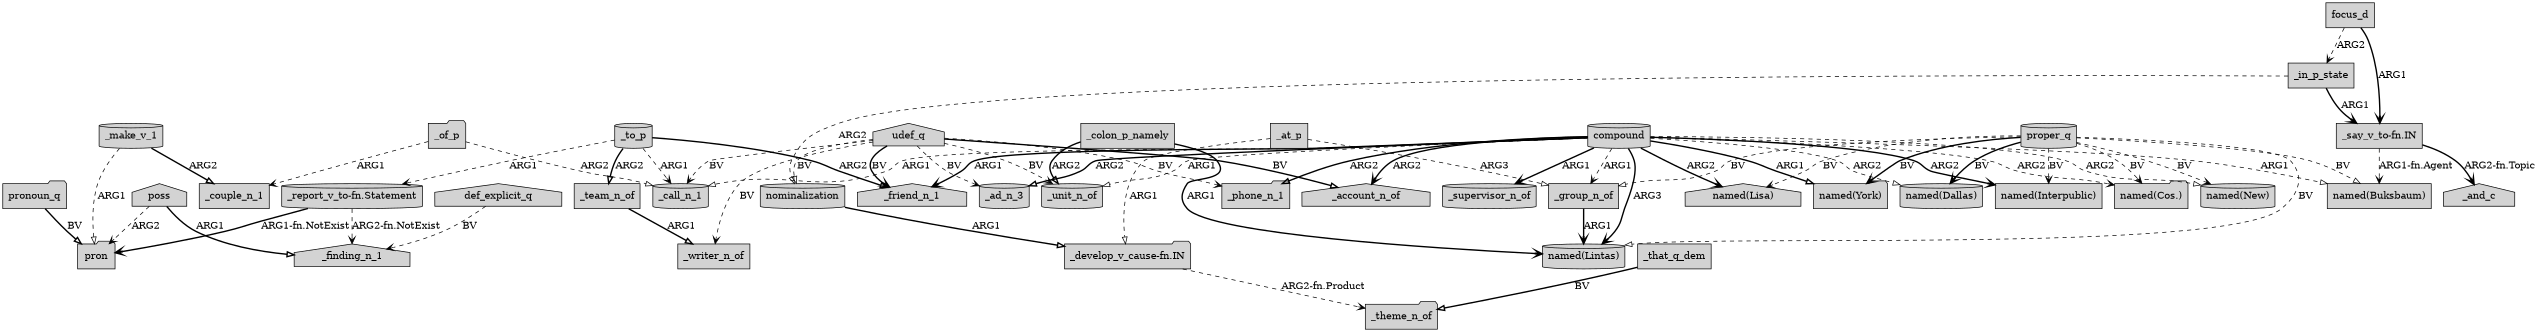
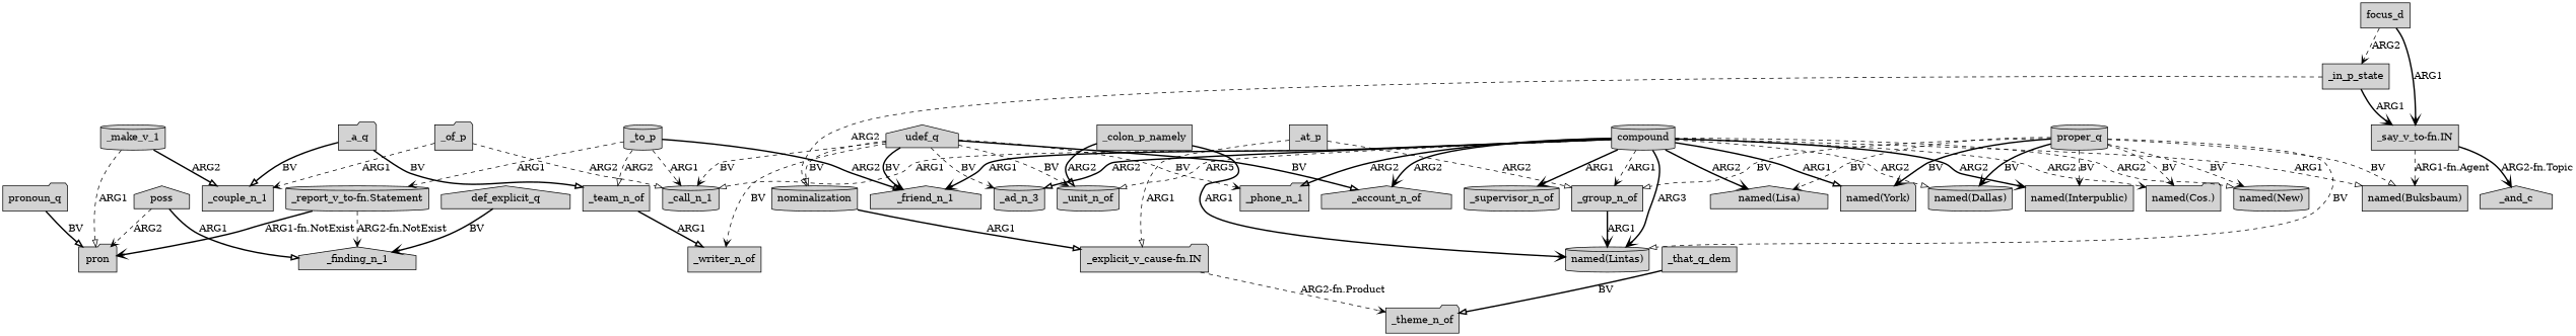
  digraph {
    node [shape=cylinder style=filled]
    edge [arrowhead=vee style=dashed]
    "_say_v_to-fn.IN" [shape=box]
    "named(Buksbaum)" [shape=box]
    _and_c [shape=house]
    _friend_n_1 [shape=house]
    _to_p
    "_report_v_to-fn.Statement"
    _call_n_1
    _team_n_of [shape=box]
    _finding_n_1 [shape=house]
    pron [shape=folder]
    _writer_n_of [shape=box]
    proper_q
    "named(Interpublic)" [shape=box]
    "named(New)"
    _group_n_of [shape=box]
    "named(Lintas)"
    "named(Cos.)" [shape=folder]
    "named(Lisa)" [shape=house]
    "named(York)" [shape=folder]
    "named(Dallas)"
    _of_p [shape=folder]
    _couple_n_1 [shape=box]
    udef_q [shape=house]
    n24 [label=_ad_n_3]
    _unit_n_of
    nominalization
    _phone_n_1 [shape=folder]
    _account_n_of [shape=house]
-   "_develop_v_cause-fn.IN" [shape=folder]
+   "_develop_v_cause-fn.IN" [shape=folder label="_explicit_v_cause-fn.IN"]
    compound
    _supervisor_n_of
    poss [shape=house]
+   _a_q [shape=folder]
    _theme_n_of [shape=folder]
    focus_d [shape=box]
    _in_p_state [shape=box]
    _that_q_dem [shape=box]
    _make_v_1
    def_explicit_q [shape=house]
    pronoun_q [shape=folder]
    _at_p [shape=box]
    _colon_p_namely [shape=box]
    "_say_v_to-fn.IN" -> "named(Buksbaum)" [label="ARG1-fn.Agent"]
    "_say_v_to-fn.IN" -> _and_c [label="ARG2-fn.Topic" style=bold]
    _to_p -> _friend_n_1 [arrowhead=onormal label=ARG2 style=bold]
    _to_p -> "_report_v_to-fn.Statement" [label=ARG1]
    _to_p -> _call_n_1 [label=ARG1]
-   _to_p -> _team_n_of [arrowhead=onormal label=ARG2 style=bold]
+   _to_p -> _team_n_of [arrowhead=onormal label=ARG2]
    "_report_v_to-fn.Statement" -> _finding_n_1 [label="ARG2-fn.NotExist"]
    "_report_v_to-fn.Statement" -> pron [label="ARG1-fn.NotExist" style=bold]
    _team_n_of -> _writer_n_of [arrowhead=onormal label=ARG1 style=bold]
    proper_q -> "named(Buksbaum)" [arrowhead=onormal label=BV]
    proper_q -> "named(Interpublic)" [label=BV]
    proper_q -> "named(New)" [label=BV]
    proper_q -> _group_n_of [arrowhead=onormal label=BV]
    proper_q -> "named(Lintas)" [arrowhead=onormal label=BV]
    proper_q -> "named(Cos.)" [label=BV]
    proper_q -> "named(Lisa)" [label=BV]
    proper_q -> "named(York)" [label=BV style=bold]
    proper_q -> "named(Dallas)" [label=BV style=bold]
    _group_n_of -> "named(Lintas)" [label=ARG1 style=bold]
    _of_p -> _call_n_1 [arrowhead=onormal label=ARG2]
    _of_p -> _couple_n_1 [label=ARG1]
    udef_q -> _friend_n_1 [label=BV style=bold]
    udef_q -> _call_n_1 [label=BV]
    udef_q -> _writer_n_of [label=BV]
    udef_q -> n24 [label=BV]
    udef_q -> _unit_n_of [label=BV]
    udef_q -> nominalization [arrowhead=onormal label=BV]
    udef_q -> _phone_n_1 [label=BV]
    udef_q -> _account_n_of [arrowhead=onormal label=BV style=bold]
    nominalization -> "_develop_v_cause-fn.IN" [arrowhead=onormal label=ARG1 style=bold]
    "_develop_v_cause-fn.IN" -> _theme_n_of [label="ARG2-fn.Product"]
    compound -> "named(Buksbaum)" [arrowhead=onormal label=ARG1]
    compound -> _friend_n_1 [label=ARG1 style=bold]
    compound -> _call_n_1 [arrowhead=onormal label=ARG1]
    compound -> "named(Interpublic)" [label=ARG2 style=bold]
    compound -> "named(New)" [arrowhead=onormal label=ARG2]
    compound -> _group_n_of [label=ARG1]
    compound -> "named(Lintas)" [label=ARG3 style=bold]
    compound -> "named(Cos.)" [label=ARG2]
    compound -> "named(Lisa)" [label=ARG2 style=bold]
    compound -> "named(York)" [arrowhead=onormal label=ARG1 style=bold]
    compound -> "named(Dallas)" [arrowhead=onormal label=ARG2]
    compound -> n24 [arrowhead=onormal label=ARG2 style=bold]
-   compound -> _unit_n_of [arrowhead=onormal label=ARG1]
+   compound -> _unit_n_of [arrowhead=onormal label=ARG5]
    compound -> _phone_n_1 [arrowhead=onormal label=ARG2 style=bold]
    compound -> _account_n_of [label=ARG2 style=bold]
    compound -> _supervisor_n_of [label=ARG1 style=bold]
    poss -> _finding_n_1 [arrowhead=onormal label=ARG1 style=bold]
    poss -> pron [label=ARG2]
+   _a_q -> _team_n_of [arrowhead=onormal label=BV style=bold]
+   _a_q -> _couple_n_1 [arrowhead=onormal label=BV style=bold]
    focus_d -> "_say_v_to-fn.IN" [label=ARG1 style=bold]
    focus_d -> _in_p_state [label=ARG2]
    _in_p_state -> "_say_v_to-fn.IN" [label=ARG1 style=bold]
    _in_p_state -> nominalization [arrowhead=onormal label=ARG2]
    _that_q_dem -> _theme_n_of [arrowhead=onormal label=BV style=bold]
    _make_v_1 -> pron [arrowhead=onormal label=ARG1]
    _make_v_1 -> _couple_n_1 [arrowhead=onormal label=ARG2 style=bold]
-   def_explicit_q -> _finding_n_1 [label=BV]
+   def_explicit_q -> _finding_n_1 [label=BV style=bold]
    pronoun_q -> pron [arrowhead=onormal label=BV style=bold]
-   _at_p -> _group_n_of [arrowhead=onormal label=ARG3]
+   _at_p -> _group_n_of [arrowhead=onormal label=ARG2]
    _at_p -> "_develop_v_cause-fn.IN" [arrowhead=onormal label=ARG1]
    _colon_p_namely -> "named(Lintas)" [label=ARG1 style=bold]
    _colon_p_namely -> _unit_n_of [arrowhead=onormal label=ARG2 style=bold]
  }
